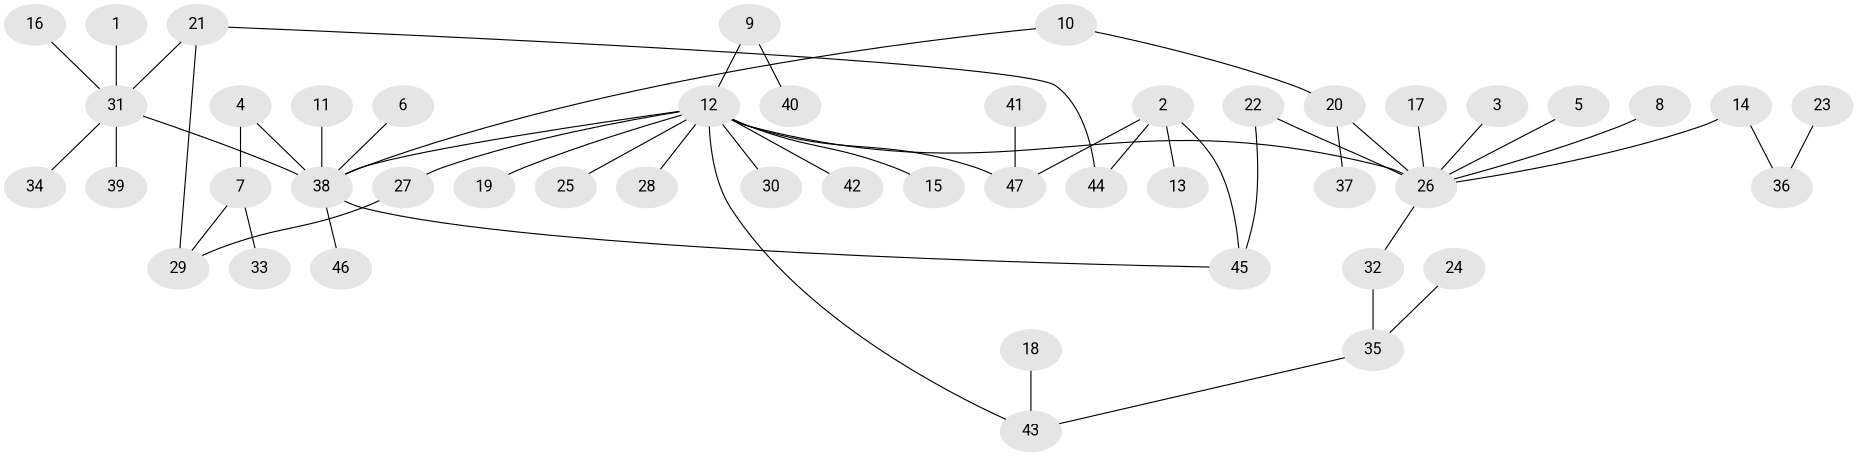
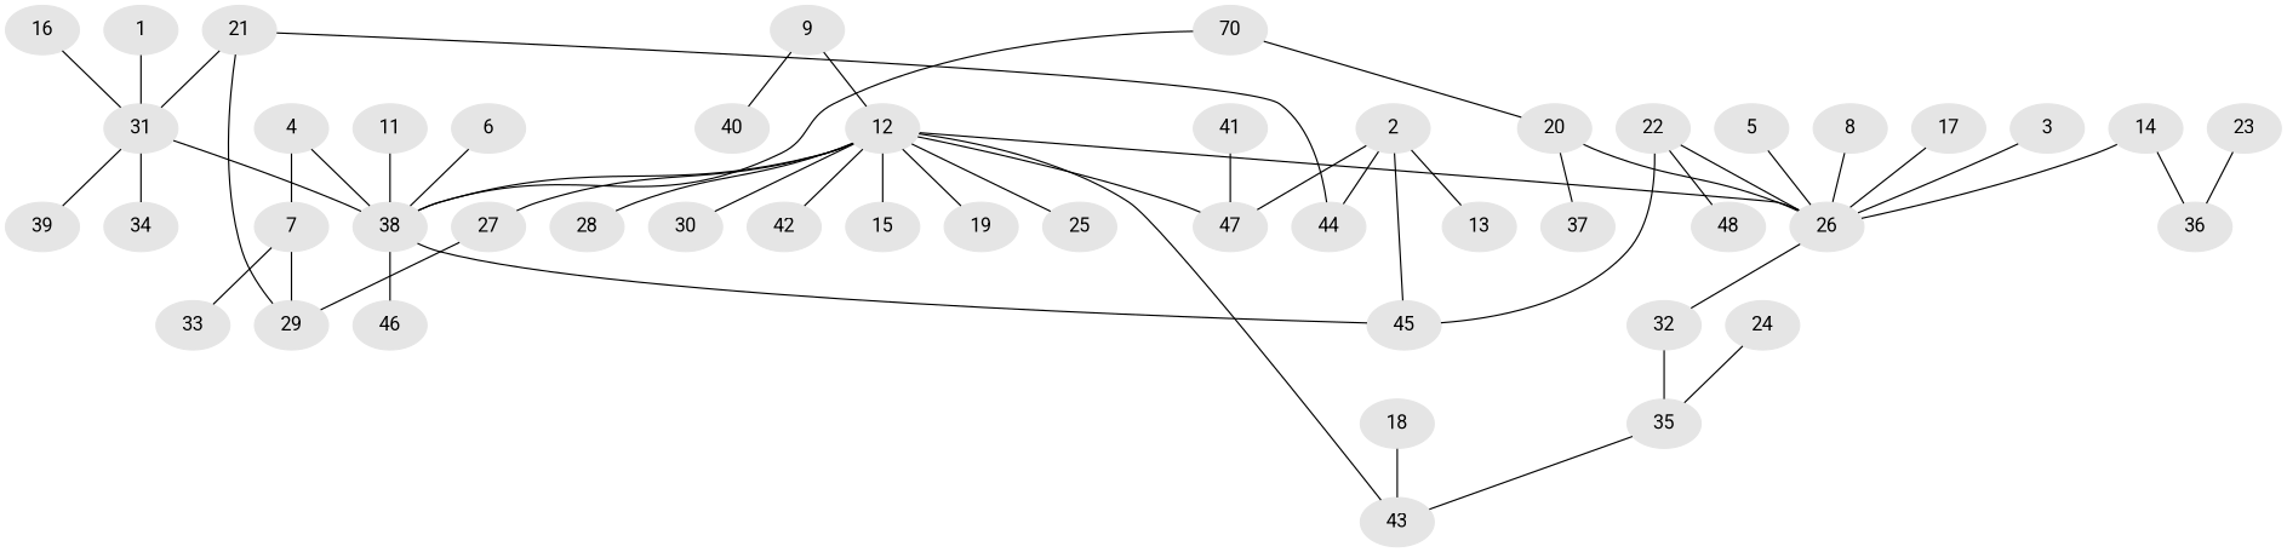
  graph {
    fontname=Roboto
    node [color=gray90 fontname=Roboto style=filled]
    edge [fontname=Roboto weight=1.0]
    1
    31
    38
    34
    39
    2
    13
    44
    45
    47
    3
    26
    32
    4
    7
    29
    33
    46
    5
    6
    8
    9
    12
    40
    15
    19
    25
    27
    28
    30
    42
    43
-   10
+   10 [label=70]
    20
    37
    11
    14
    36
    16
    17
    18
    21
    22
+   48
    23
    24
    35
    41
    1 -- 31
    31 -- 38
    31 -- 34
    31 -- 39
    38 -- 45
    38 -- 46
    2 -- 13
    2 -- 44
    2 -- 45
    2 -- 47
    3 -- 26
    26 -- 32
    32 -- 35
    4 -- 38
    4 -- 7
    7 -- 29
    7 -- 33
    5 -- 26
    6 -- 38
    8 -- 26
    9 -- 12
    9 -- 40
    12 -- 38
    12 -- 47
    12 -- 26
    12 -- 15
    12 -- 19
    12 -- 25
    12 -- 27
    12 -- 28
    12 -- 30
    12 -- 42
    12 -- 43
    27 -- 29
    10 -- 38
    10 -- 20
    20 -- 26
    20 -- 37
    11 -- 38
    14 -- 26
    14 -- 36
    16 -- 31
    17 -- 26
    18 -- 43
    21 -- 31
    21 -- 44
    21 -- 29
    22 -- 45
    22 -- 26
+   22 -- 48
    23 -- 36
    24 -- 35
    35 -- 43
    41 -- 47
  }
